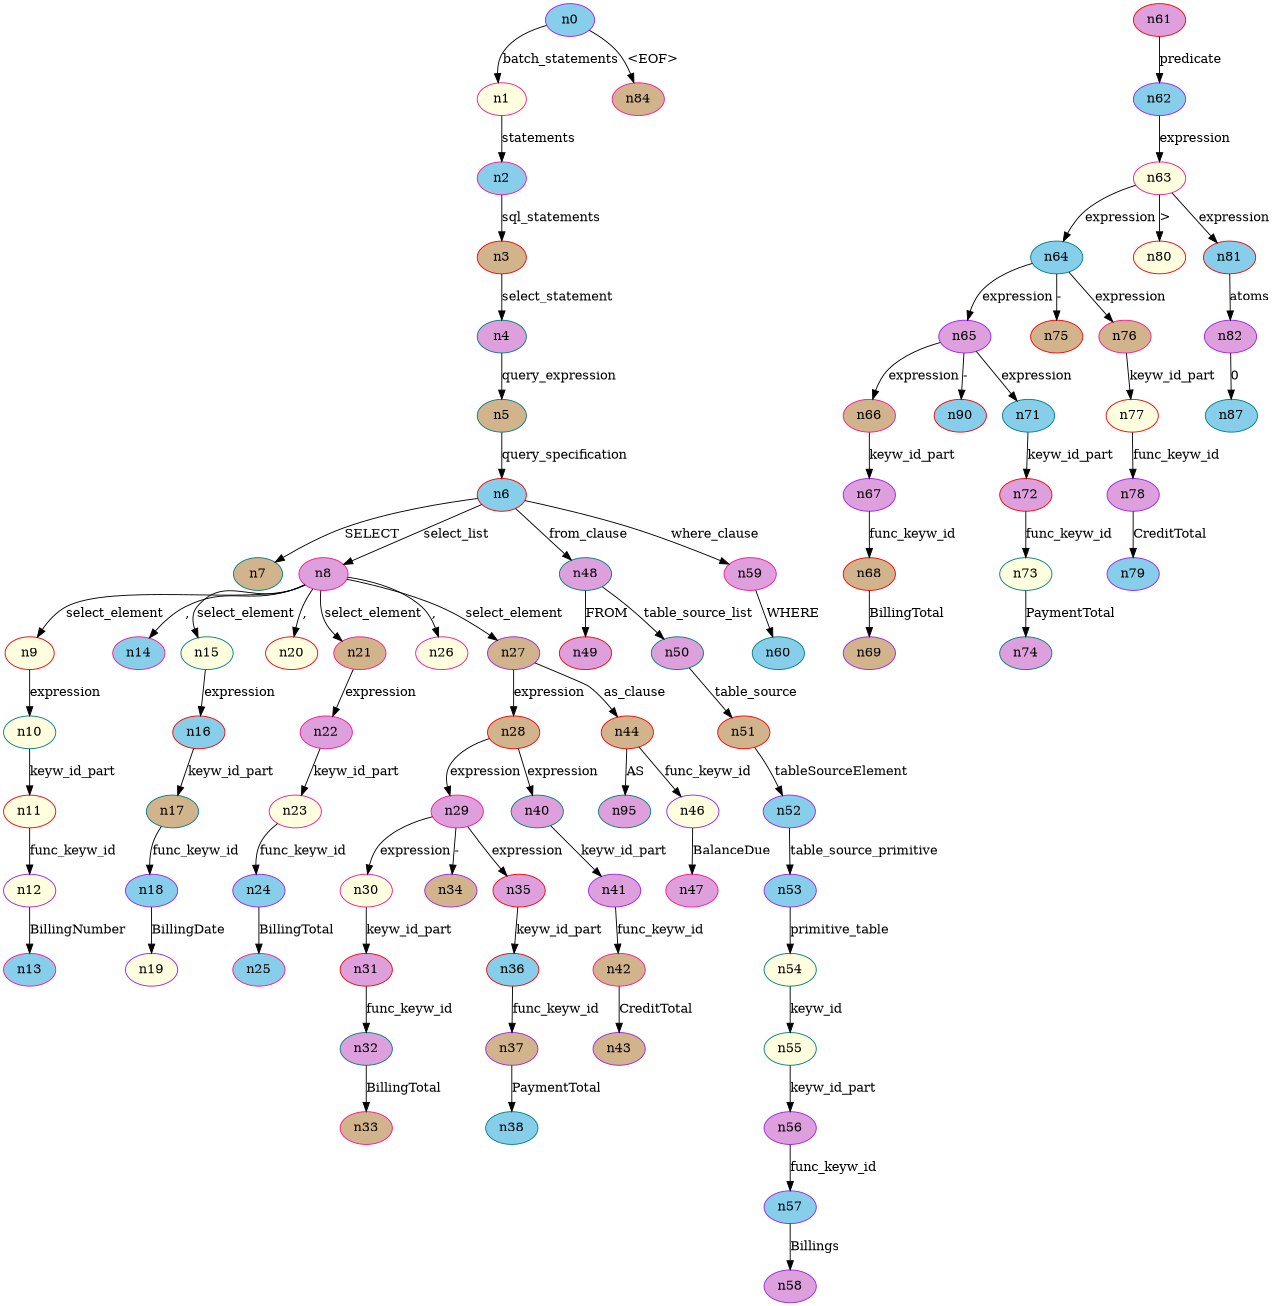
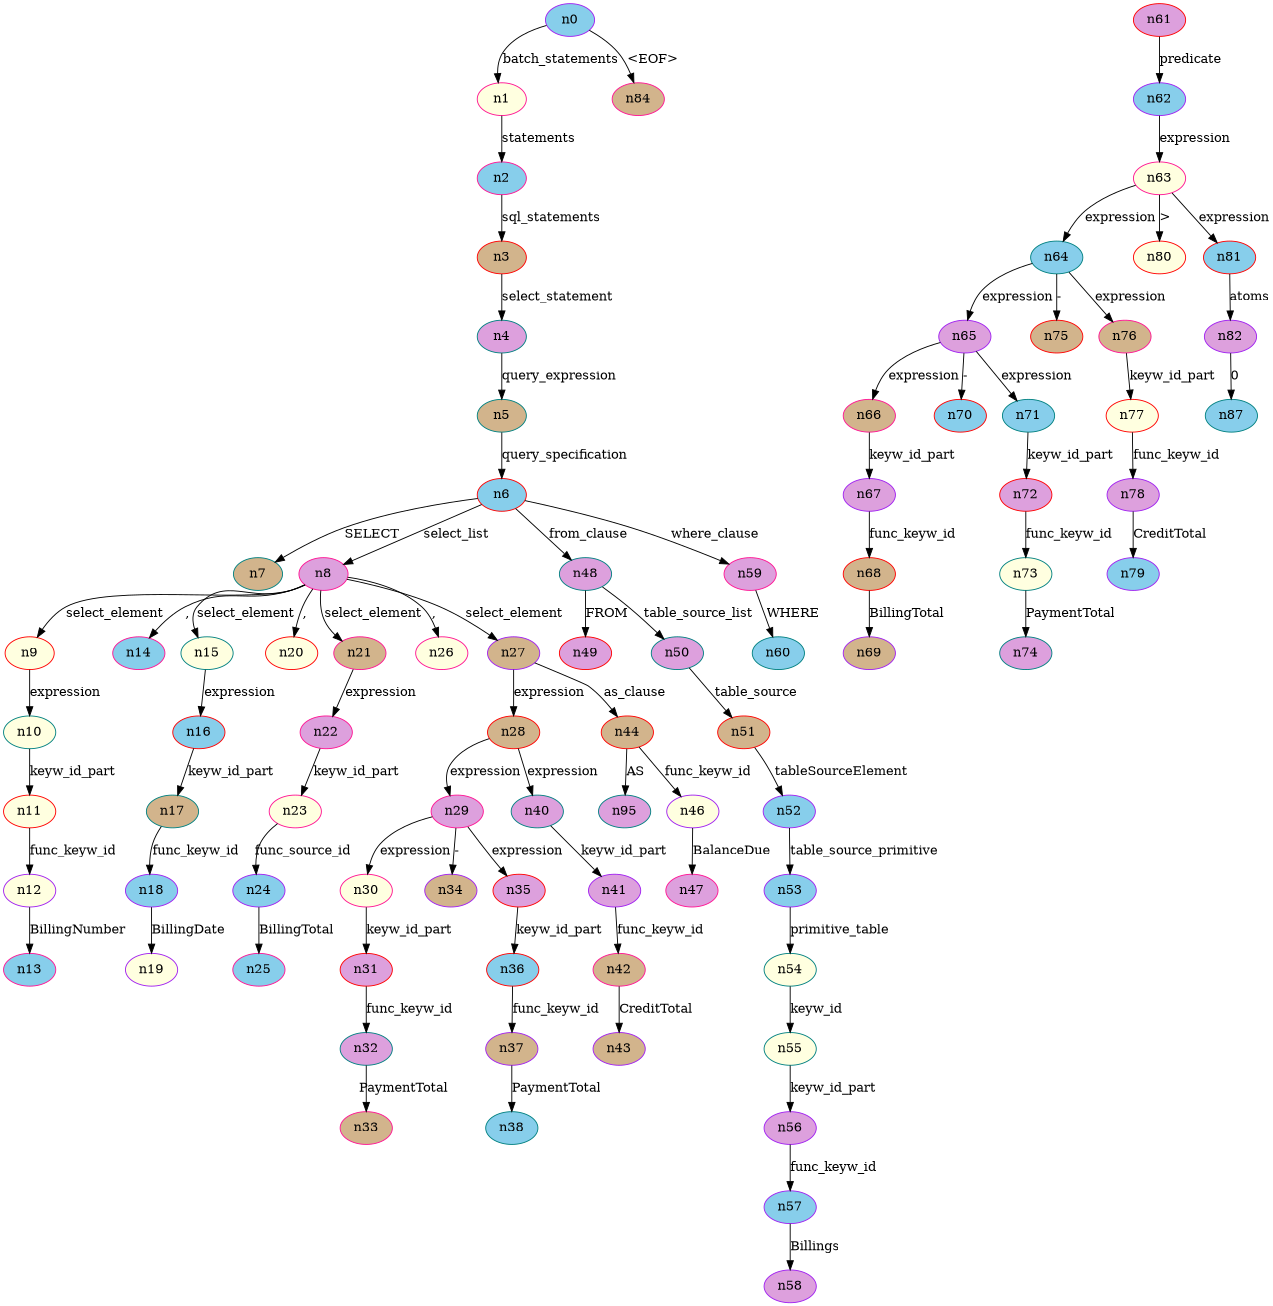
  digraph {
    node [color=purple fillcolor=plum style=filled]
    n0 [fillcolor=skyblue]
    n1 [color=deeppink fillcolor=lightyellow]
    n84 [color=deeppink fillcolor=tan]
    n2 [color=deeppink fillcolor=skyblue]
    n3 [color=red fillcolor=tan]
    n4 [color=teal]
    n5 [color=teal fillcolor=tan]
    n6 [color=red fillcolor=skyblue]
    n7 [color=teal fillcolor=tan]
    n8 [color=deeppink]
    n48 [color=teal]
    n59 [color=deeppink]
    n9 [color=red fillcolor=lightyellow]
    n14 [color=deeppink fillcolor=skyblue]
    n15 [color=teal fillcolor=lightyellow]
    n20 [color=red fillcolor=lightyellow]
    n21 [color=deeppink fillcolor=tan]
    n26 [color=deeppink fillcolor=lightyellow]
    n27 [fillcolor=tan]
    n49 [color=red]
    n50 [color=teal]
    n60 [color=teal fillcolor=skyblue]
    n10 [color=teal fillcolor=lightyellow]
    n16 [color=red fillcolor=skyblue]
    n22 [color=deeppink]
    n28 [color=red fillcolor=tan]
    n44 [color=red fillcolor=tan]
    n11 [color=red fillcolor=lightyellow]
    n12 [fillcolor=lightyellow]
    n13 [color=deeppink fillcolor=skyblue]
    n17 [color=teal fillcolor=tan]
    n18 [fillcolor=skyblue]
    n19 [fillcolor=lightyellow]
    n23 [color=deeppink fillcolor=lightyellow]
    n24 [fillcolor=skyblue]
    n25 [color=deeppink fillcolor=skyblue]
    n29 [color=deeppink]
    n40 [color=teal]
    n45 [color=teal label=n95]
    n46 [fillcolor=lightyellow]
    n30 [color=deeppink fillcolor=lightyellow]
    n34 [fillcolor=tan]
    n35 [color=red]
    n41
    n31 [color=red]
    n36 [color=red fillcolor=skyblue]
    n32 [color=teal]
    n33 [color=deeppink fillcolor=tan]
    n37 [fillcolor=tan]
    n38 [color=teal fillcolor=skyblue]
    n42 [color=deeppink fillcolor=tan]
    n43 [fillcolor=tan]
    n47 [color=deeppink]
    n51 [color=red fillcolor=tan]
    n52 [fillcolor=skyblue]
    n53 [fillcolor=skyblue]
    n54 [color=teal fillcolor=lightyellow]
    n55 [color=teal fillcolor=lightyellow]
    n56
    n57 [fillcolor=skyblue]
    n58
    n61 [color=red]
    n62 [fillcolor=skyblue]
    n63 [color=deeppink fillcolor=lightyellow]
    n64 [color=teal fillcolor=skyblue]
    n80 [color=red fillcolor=lightyellow]
    n81 [color=red fillcolor=skyblue]
    n65
    n75 [color=red fillcolor=tan]
    n76 [color=deeppink fillcolor=tan]
    n82
    n66 [color=deeppink fillcolor=tan]
-   n70 [color=red fillcolor=skyblue label=n90]
+   n70 [color=red fillcolor=skyblue]
    n71 [color=teal fillcolor=skyblue]
    n77 [color=red fillcolor=lightyellow]
    n67
    n72 [color=red]
    n68 [color=red fillcolor=tan]
    n69 [fillcolor=tan]
    n73 [color=teal fillcolor=lightyellow]
    n74 [color=teal]
    n78
    n79 [fillcolor=skyblue]
    n83 [color=teal fillcolor=skyblue label=n87]
    n0 -> n1 [label=batch_statements]
    n0 -> n84 [label="<EOF>"]
    n1 -> n2 [label=statements]
    n2 -> n3 [label=sql_statements]
    n3 -> n4 [label=select_statement]
    n4 -> n5 [label=query_expression]
    n5 -> n6 [label=query_specification]
    n6 -> n7 [label=SELECT]
    n6 -> n8 [label=select_list]
    n6 -> n48 [label=from_clause]
    n6 -> n59 [label=where_clause]
    n8 -> n9 [label=select_element]
    n8 -> n14 [label=","]
    n8 -> n15 [label=select_element]
    n8 -> n20 [label=","]
    n8 -> n21 [label=select_element]
    n8 -> n26 [label=","]
    n8 -> n27 [label=select_element]
    n48 -> n49 [label=FROM]
    n48 -> n50 [label=table_source_list]
    n59 -> n60 [label=WHERE]
    n9 -> n10 [label=expression]
    n15 -> n16 [label=expression]
    n21 -> n22 [label=expression]
    n27 -> n28 [label=expression]
    n27 -> n44 [label=as_clause]
    n50 -> n51 [label=table_source]
    n10 -> n11 [label=keyw_id_part]
    n16 -> n17 [label=keyw_id_part]
    n22 -> n23 [label=keyw_id_part]
    n28 -> n29 [label=expression]
    n28 -> n40 [label=expression]
    n44 -> n45 [label=AS]
    n44 -> n46 [label=func_keyw_id]
    n11 -> n12 [label=func_keyw_id]
    n12 -> n13 [label=BillingNumber]
    n17 -> n18 [label=func_keyw_id]
    n18 -> n19 [label=BillingDate]
-   n23 -> n24 [label=func_keyw_id]
+   n23 -> n24 [label=func_source_id]
    n24 -> n25 [label=BillingTotal]
    n29 -> n30 [label=expression]
    n29 -> n34 [label="-"]
    n29 -> n35 [label=expression]
    n40 -> n41 [label=keyw_id_part]
    n46 -> n47 [label=BalanceDue]
    n30 -> n31 [label=keyw_id_part]
    n35 -> n36 [label=keyw_id_part]
    n41 -> n42 [label=func_keyw_id]
    n31 -> n32 [label=func_keyw_id]
    n36 -> n37 [label=func_keyw_id]
-   n32 -> n33 [label=BillingTotal]
+   n32 -> n33 [label=PaymentTotal]
    n37 -> n38 [label=PaymentTotal]
    n42 -> n43 [label=CreditTotal]
    n51 -> n52 [label=tableSourceElement]
    n52 -> n53 [label=table_source_primitive]
    n53 -> n54 [label=primitive_table]
    n54 -> n55 [label=keyw_id]
    n55 -> n56 [label=keyw_id_part]
    n56 -> n57 [label=func_keyw_id]
    n57 -> n58 [label=Billings]
    n61 -> n62 [label=predicate]
    n62 -> n63 [label=expression]
    n63 -> n64 [label=expression]
    n63 -> n80 [label=">"]
    n63 -> n81 [label=expression]
    n64 -> n65 [label=expression]
    n64 -> n75 [label="-"]
    n64 -> n76 [label=expression]
    n81 -> n82 [label=atoms]
    n65 -> n66 [label=expression]
    n65 -> n70 [label="-"]
    n65 -> n71 [label=expression]
    n76 -> n77 [label=keyw_id_part]
    n82 -> n83 [label=0]
    n66 -> n67 [label=keyw_id_part]
    n71 -> n72 [label=keyw_id_part]
    n77 -> n78 [label=func_keyw_id]
    n67 -> n68 [label=func_keyw_id]
    n72 -> n73 [label=func_keyw_id]
    n68 -> n69 [label=BillingTotal]
    n73 -> n74 [label=PaymentTotal]
    n78 -> n79 [label=CreditTotal]
  }
